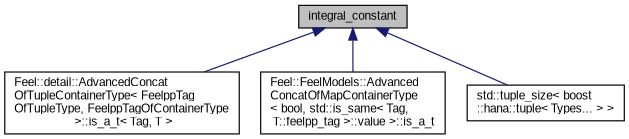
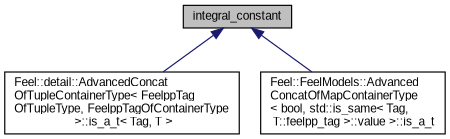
  digraph {
    rankdir=TB
    fontname="Liberation Sans"
    node [color=black fillcolor=white fontname="Liberation Sans" fontsize=10 shape=record style=filled]
    edge [color=midnightblue dir=back fontname="Liberation Sans" fontsize=10 labelfontname=Helvetica labelfontsize=10 style=solid]
    n1 [fillcolor=grey75 fontcolor=black height=0.2 label=integral_constant width=0.4]
    n2 [height=0.2 label="Feel::detail::AdvancedConcat\lOfTupleContainerType\< FeelppTag\lOfTupleType, FeelppTagOfContainerType\l \>::is_a_t\< Tag, T \>" width=0.4]
    n3 [height=0.2 label="Feel::FeelModels::Advanced\lConcatOfMapContainerType\l\< bool, std::is_same\< Tag,\l T::feelpp_tag \>::value \>::is_a_t" width=0.4]
-   n4 [height=0.2 label="std::tuple_size\< boost\l::hana::tuple\< Types... \> \>" width=0.4]
    n1 -> n2
    n1 -> n3
-   n1 -> n4
  }
